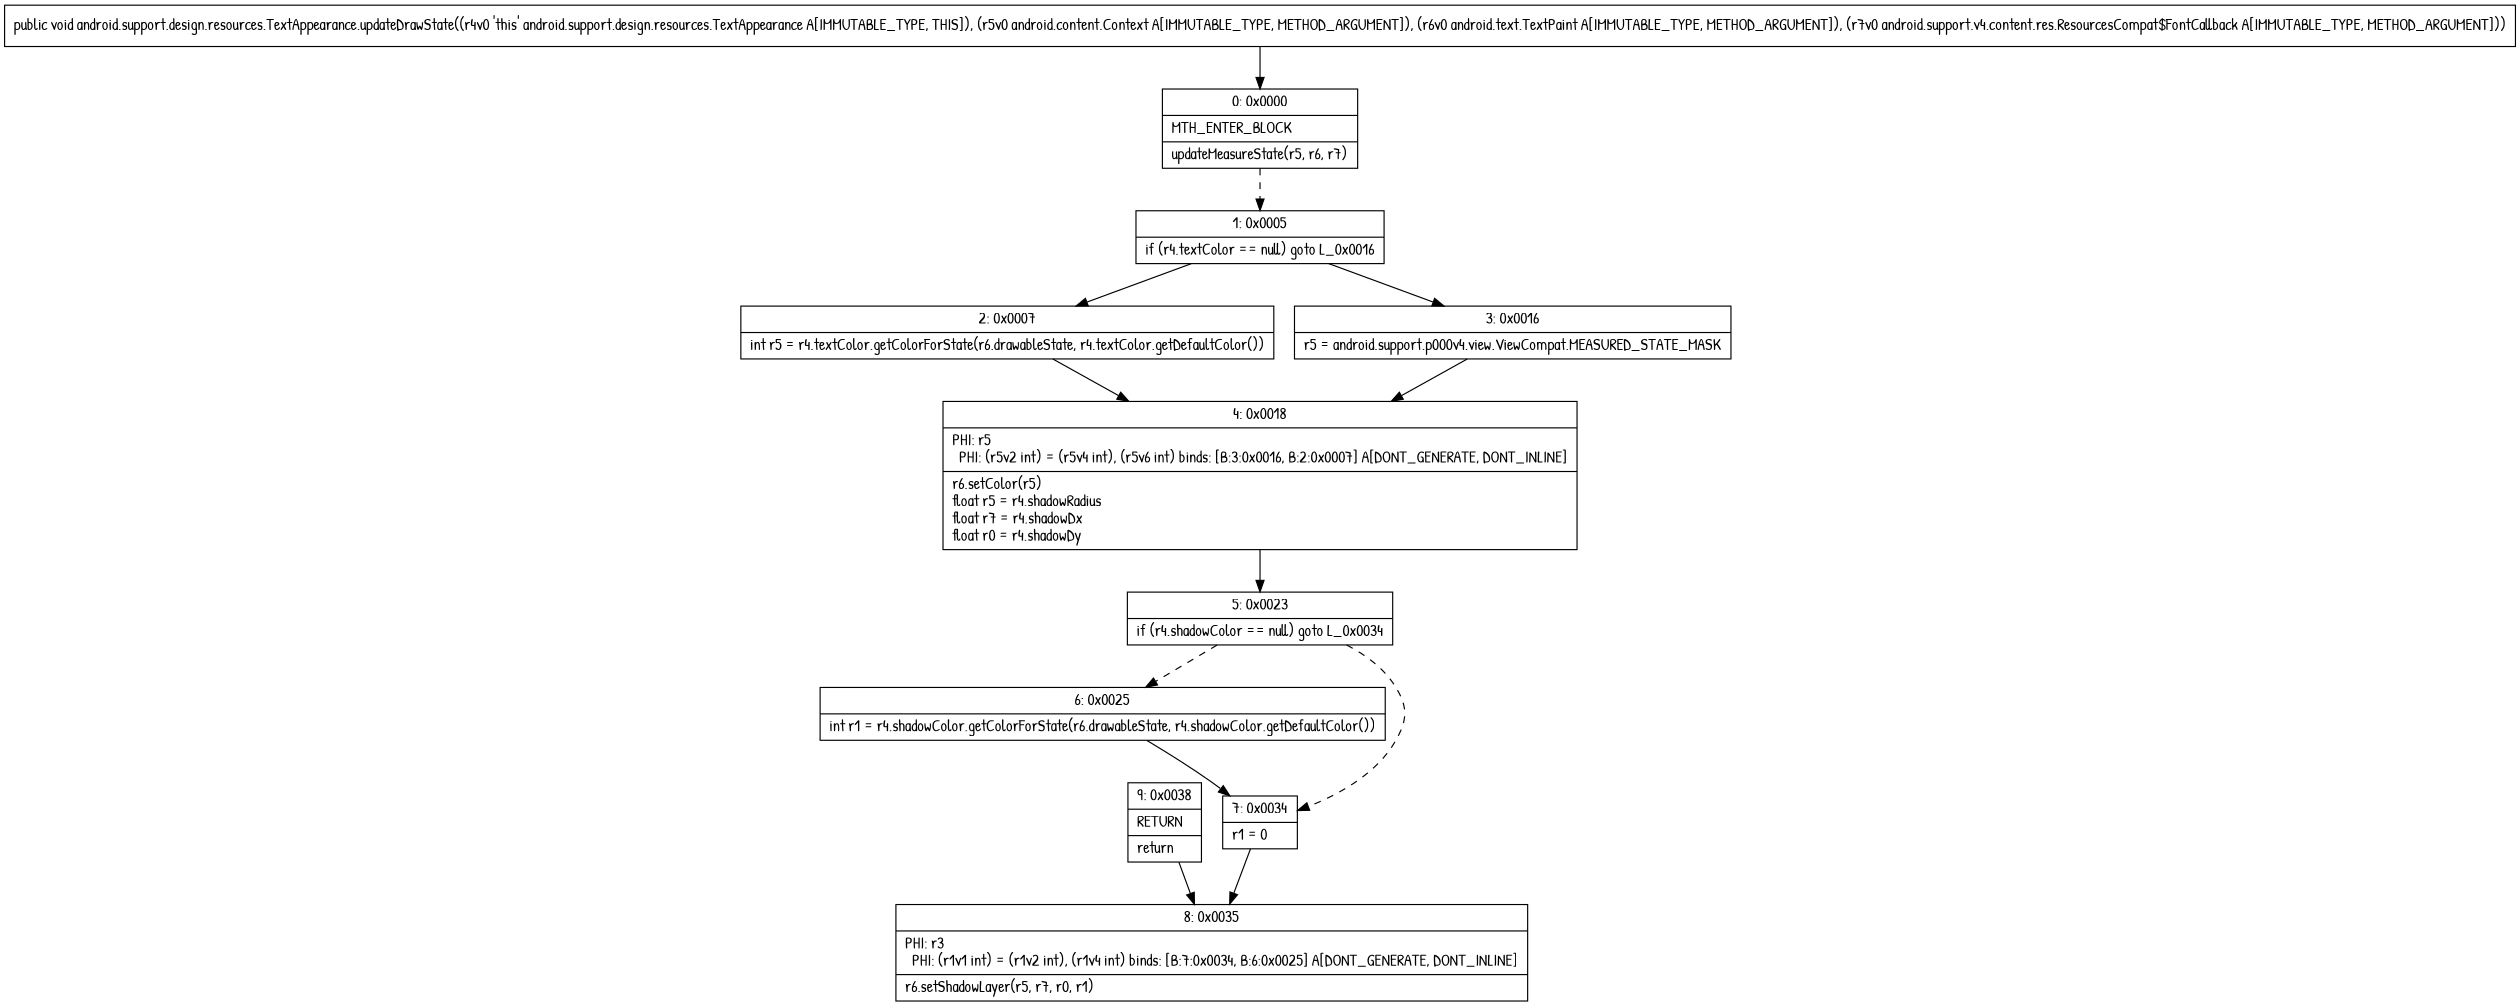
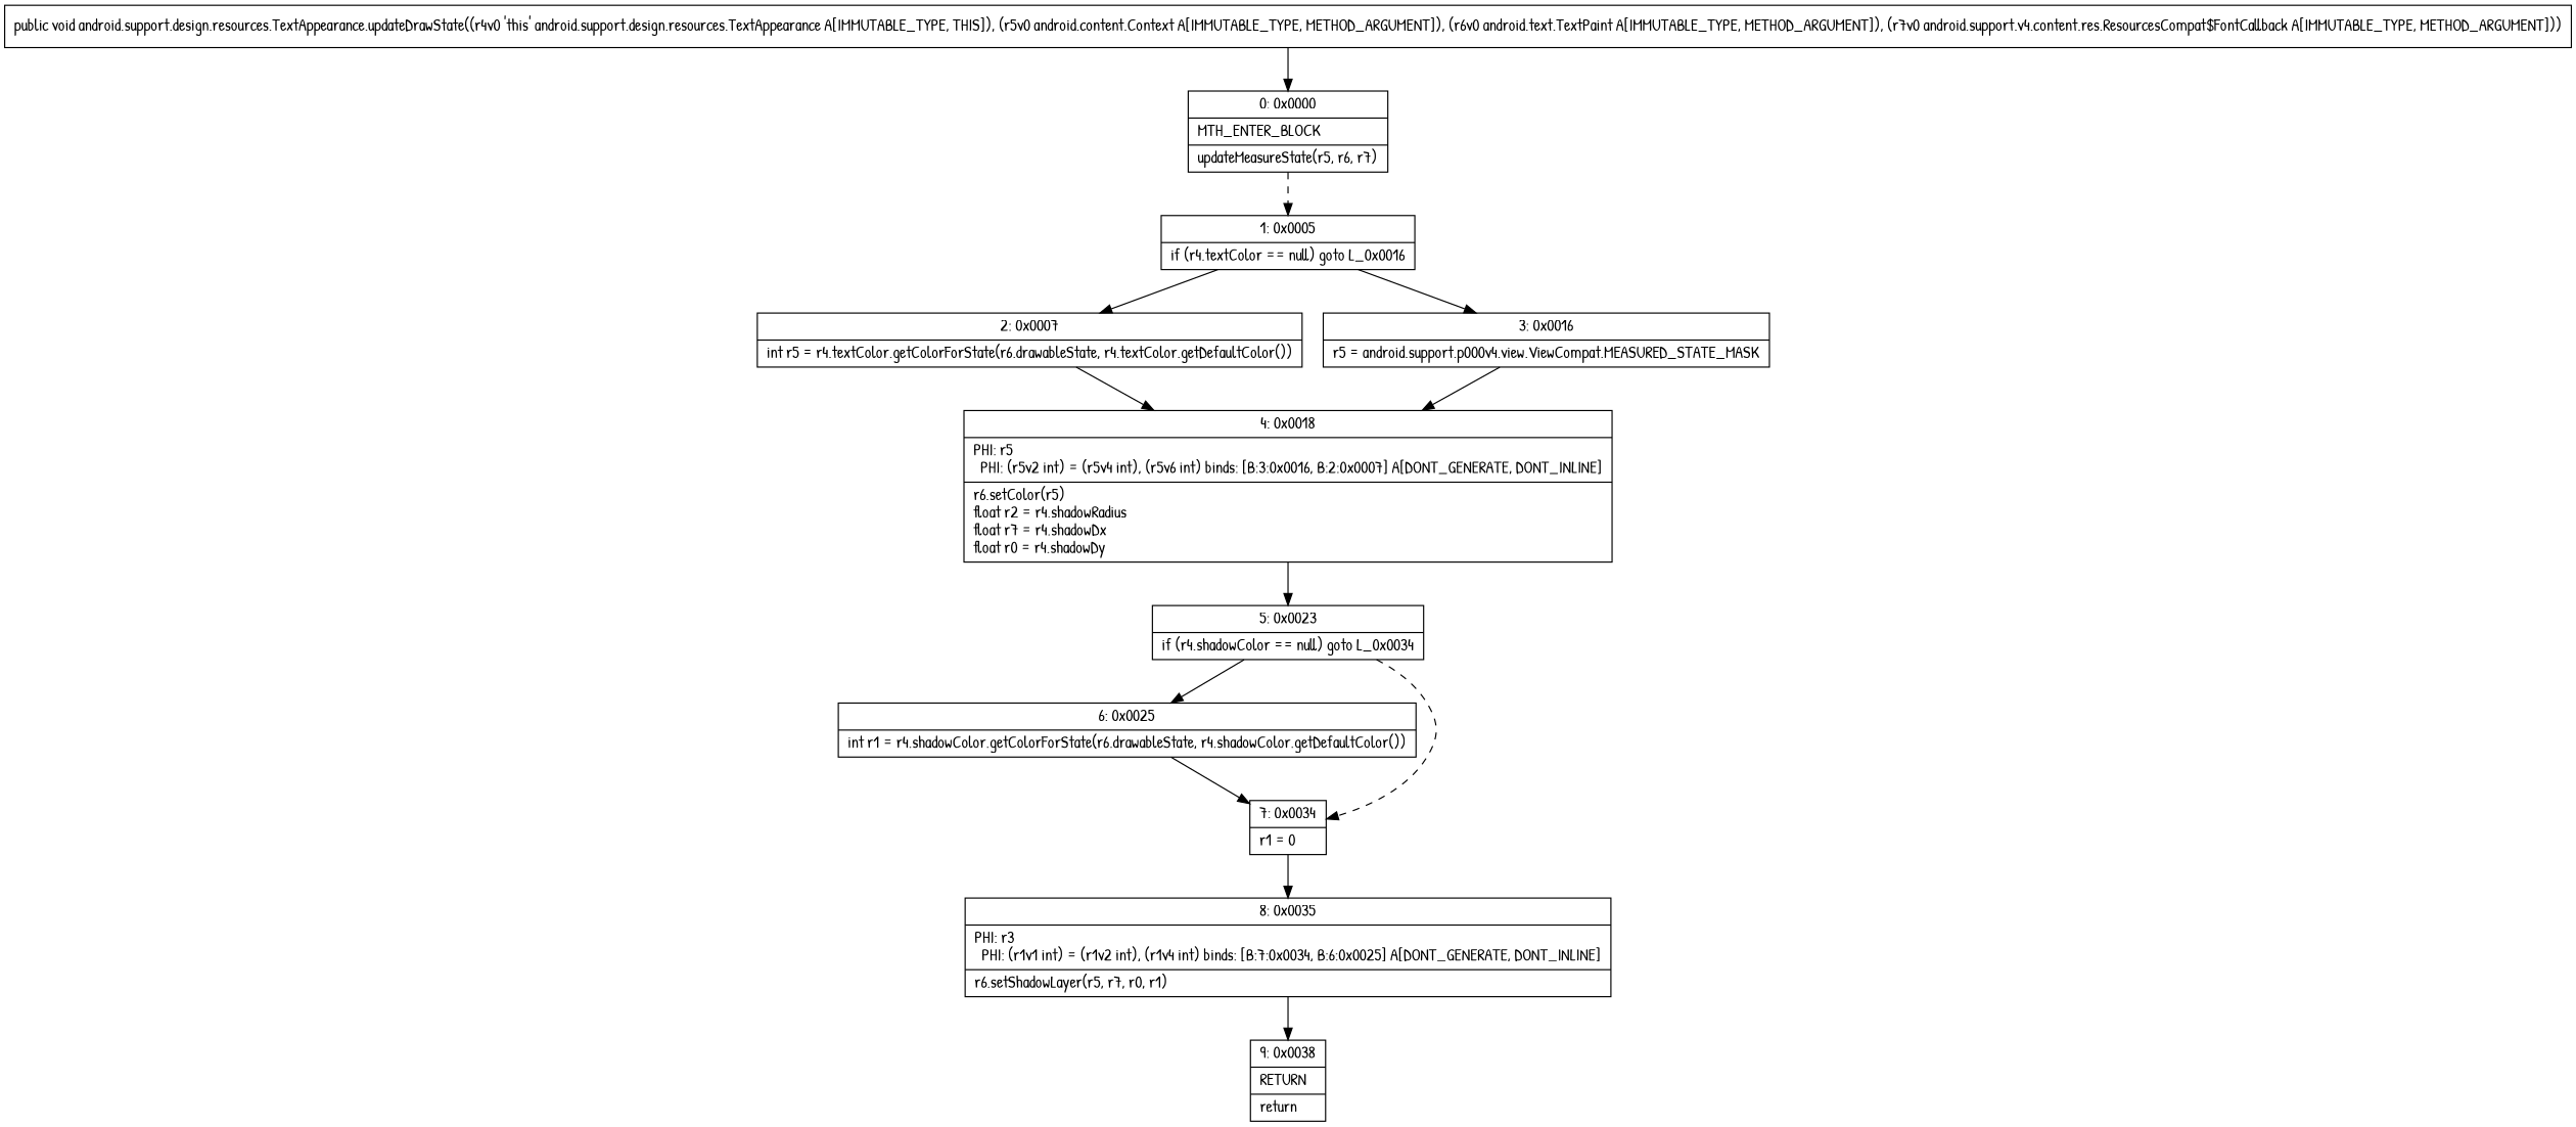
  digraph {
    fontname="Patrick Hand"
    node [fontname="Patrick Hand" shape=record]
    edge [fontname="Patrick Hand"]
    n1 [label="{0\:\ 0x0000|MTH_ENTER_BLOCK\l|updateMeasureState(r5, r6, r7)\l}"]
    n2 [label="{1\:\ 0x0005|if (r4.textColor == null) goto L_0x0016\l}"]
    n3 [label="{2\:\ 0x0007|int r5 = r4.textColor.getColorForState(r6.drawableState, r4.textColor.getDefaultColor())\l}"]
    n4 [label="{3\:\ 0x0016|r5 = android.support.p000v4.view.ViewCompat.MEASURED_STATE_MASK\l}"]
-   n5 [label="{4\:\ 0x0018|PHI: r5 \l  PHI: (r5v2 int) = (r5v4 int), (r5v6 int) binds: [B:3:0x0016, B:2:0x0007] A[DONT_GENERATE, DONT_INLINE]\l|r6.setColor(r5)\lfloat r5 = r4.shadowRadius\lfloat r7 = r4.shadowDx\lfloat r0 = r4.shadowDy\l}"]
+   n5 [label="{4\:\ 0x0018|PHI: r5 \l  PHI: (r5v2 int) = (r5v4 int), (r5v6 int) binds: [B:3:0x0016, B:2:0x0007] A[DONT_GENERATE, DONT_INLINE]\l|r6.setColor(r5)\lfloat r2 = r4.shadowRadius\lfloat r7 = r4.shadowDx\lfloat r0 = r4.shadowDy\l}"]
    n6 [label="{5\:\ 0x0023|if (r4.shadowColor == null) goto L_0x0034\l}"]
    n7 [label="{6\:\ 0x0025|int r1 = r4.shadowColor.getColorForState(r6.drawableState, r4.shadowColor.getDefaultColor())\l}"]
    n8 [label="{7\:\ 0x0034|r1 = 0\l}"]
    n9 [label="{8\:\ 0x0035|PHI: r3 \l  PHI: (r1v1 int) = (r1v2 int), (r1v4 int) binds: [B:7:0x0034, B:6:0x0025] A[DONT_GENERATE, DONT_INLINE]\l|r6.setShadowLayer(r5, r7, r0, r1)\l}"]
    n10 [label="{9\:\ 0x0038|RETURN\l|return\l}"]
    n11 [label="{public void android.support.design.resources.TextAppearance.updateDrawState((r4v0 'this' android.support.design.resources.TextAppearance A[IMMUTABLE_TYPE, THIS]), (r5v0 android.content.Context A[IMMUTABLE_TYPE, METHOD_ARGUMENT]), (r6v0 android.text.TextPaint A[IMMUTABLE_TYPE, METHOD_ARGUMENT]), (r7v0 android.support.v4.content.res.ResourcesCompat$FontCallback A[IMMUTABLE_TYPE, METHOD_ARGUMENT])) }"]
    n1 -> n2 [style=dashed]
    n2 -> n3 [style=solid]
    n2 -> n4
    n3 -> n5
    n4 -> n5
    n5 -> n6
-   n6 -> n7 [style=dashed]
+   n6 -> n7 [style=solid]
    n6 -> n8 [style=dashed]
    n7 -> n8
    n8 -> n9
-   n10 -> n9
+   n9 -> n10
    n11 -> n1
  }
